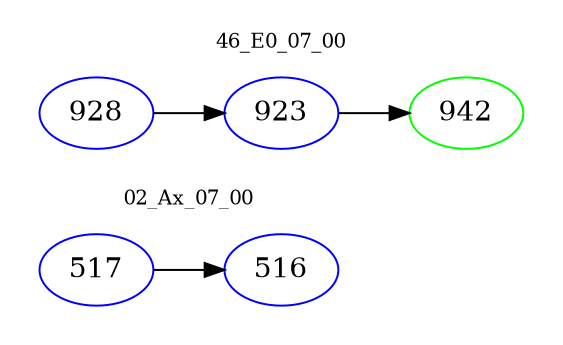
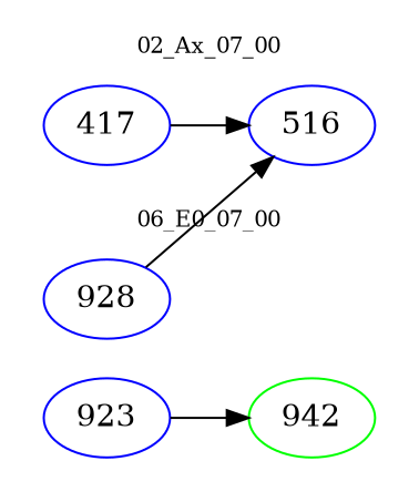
  digraph {
    rankdir=LR
    node [color=blue]
    edge [color=black]
-   n1 [label=517]
+   n1 [label=417]
    n2 [label=516]
    n3 [label=928]
    n4 [label=923]
    n5 [color=green label=942]
    subgraph cluster_1 {
      color=white
      fontsize=10
      label="02_Ax_07_00"
      n1
      n2
    }
    subgraph cluster_2 {
      color=white
      fontsize=10
-     label="46_E0_07_00"
+     label="06_E0_07_00"
      n3
      n4
      n5
    }
    n1 -> n2
-   n3 -> n4
+   n3 -> n2
    n4 -> n5
  }
